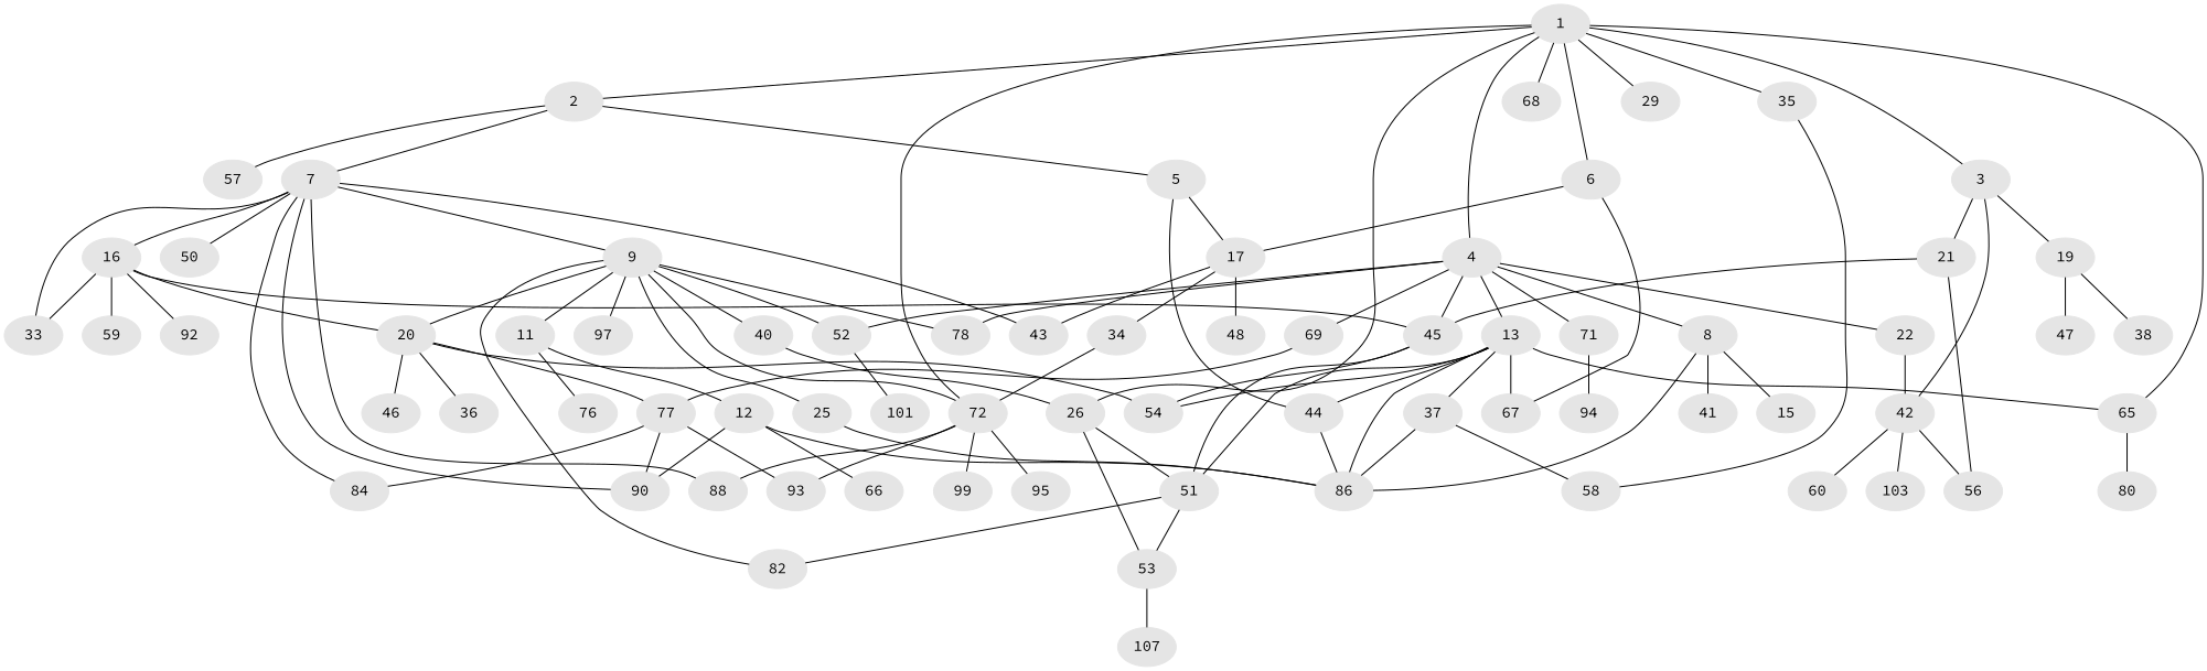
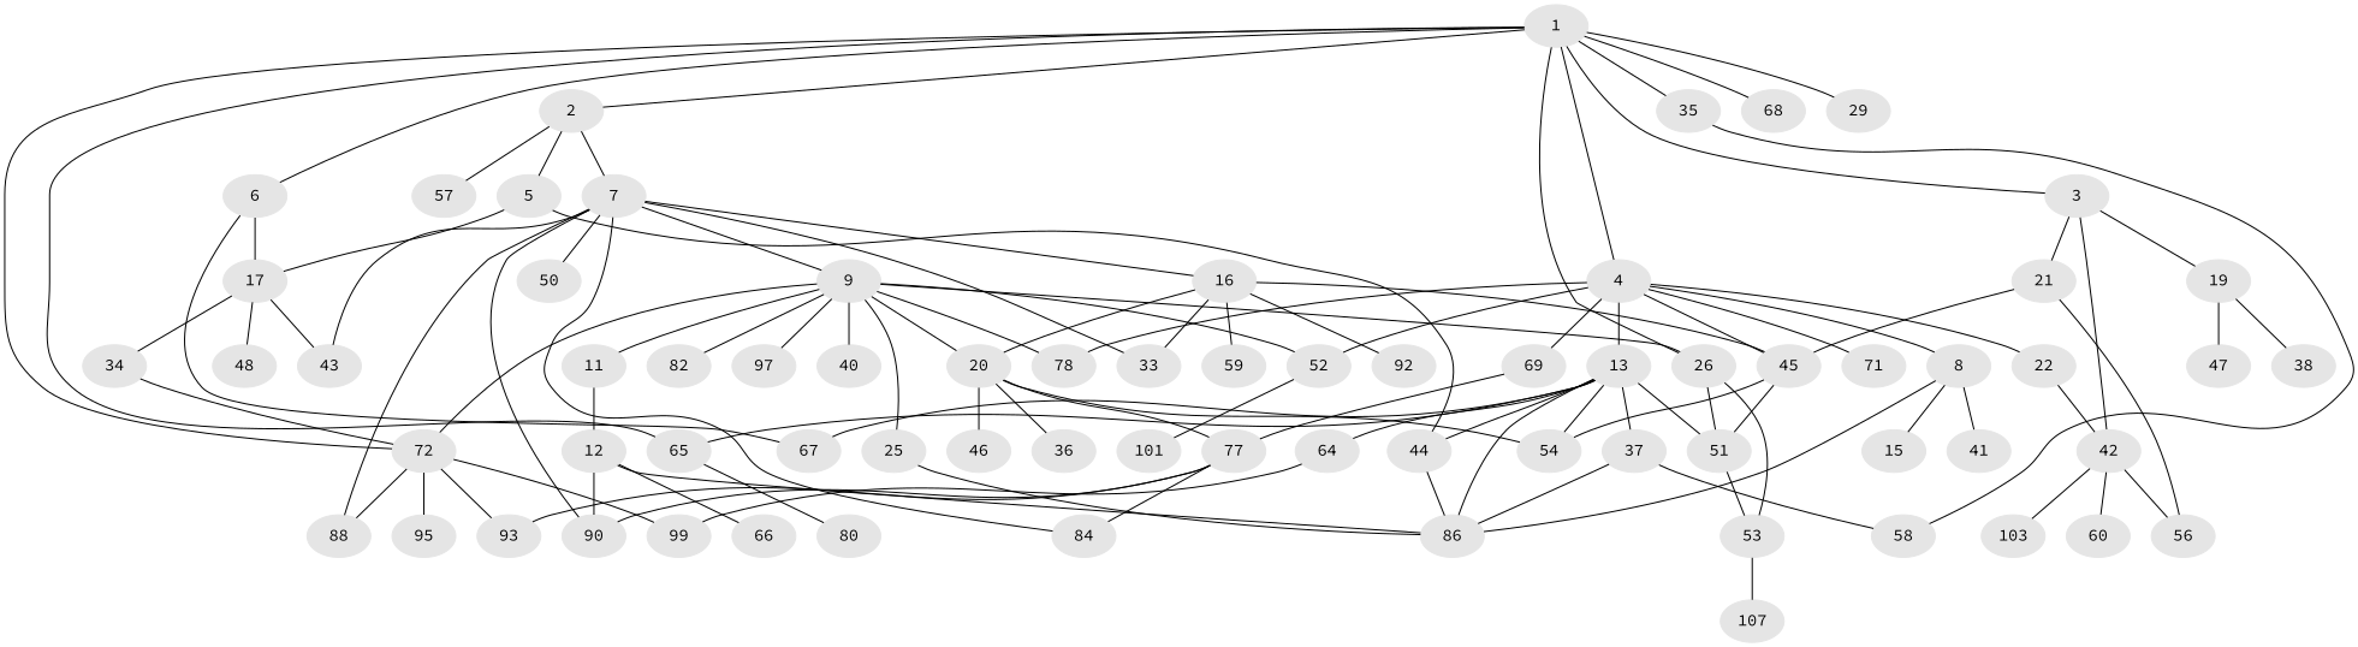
  graph {
    fontname="Source Code Pro"
    node [color=gray90 fontname="Source Code Pro" style=filled]
    edge [fontname="Source Code Pro"]
    1 [super="+14"]
    2
    3 [super="+10"]
    4 [super="+32"]
    6 [super="+28"]
    n6 [label=68]
    26 [super="+31"]
    29
    35 [super="+55"]
    65 [super="+74"]
    72 [super="+83"]
    5 [super="+39"]
    7 [super="+63"]
    57
    19
    21 [super="+68"]
    42 [super="+91"]
    8
    13 [super="+62"]
    22 [super="+25"]
    45 [super="+61"]
    52 [super="+79"]
    69
    71
    78
    17 [super="+100"]
    67 [super="+73"]
    51
    53 [super="+96"]
    58
    80
    88
    99
    93
    95
    44
    9 [super="+23"]
    16 [super="+24"]
    33
    43
    50
    84
    90
    38 [super="+70"]
    47
    56 [super="+89"]
    60
    103
    15
    41
    86 [super="+98"]
    37
    54
+   64
    101
    77 [super="+104"]
-   94
    34
    48
    11 [super="+30"]
    20 [super="+81"]
    40
    82
    n64 [label=25]
    97
    59
    92
    12 [super="+49"]
-   76
    36 [super="+75"]
    46
    66
    n73 [label=107]
    1 -- 2
    1 -- 3
    1 -- 4
    1 -- 6
    1 -- n6
    1 -- 26
    1 -- 29
    1 -- 35
    1 -- 65
    1 -- 72
    2 -- 5
    2 -- 7
    2 -- 57
    3 -- 19
    3 -- 21
    3 -- 42
    4 -- 8
    4 -- 13
    4 -- 22
    4 -- 45
    4 -- 52
    4 -- 69
    4 -- 71
    4 -- 78
    6 -- 17
    6 -- 67
    26 -- 51
    26 -- 53
    35 -- 58
    65 -- 80
    72 -- 88
    72 -- 99
    72 -- 93
    72 -- 95
    5 -- 17
    5 -- 44
    7 -- 88
    7 -- 9
    7 -- 16
    7 -- 33
    7 -- 43
    7 -- 50
    7 -- 84
    7 -- 90
    19 -- 38
    19 -- 47
    21 -- 45
    21 -- 56
    42 -- 56
    42 -- 60
    42 -- 103
    8 -- 15
    8 -- 41
    8 -- 86
    13 -- 65
    13 -- 67
    13 -- 51
    13 -- 44
    13 -- 86
    13 -- 37
    13 -- 54
+   13 -- 64
    22 -- 42
    45 -- 51 [weight=2]
    45 -- 54
    52 -- 101
    69 -- 77
-   71 -- 94
    17 -- 43
    17 -- 34
    17 -- 48
    51 -- 53
-   51 -- 82
    53 -- n73
    44 -- 86
-   40 -- 26
+   9 -- 26
    9 -- 72
    9 -- 52
    9 -- 78
    9 -- 11
    9 -- 20
    9 -- 40
    9 -- 82
    9 -- n64
    9 -- 97
    16 -- 45
    16 -- 33
    16 -- 20
    16 -- 59
    16 -- 92
    37 -- 58
    37 -- 86
+   64 -- 99
    77 -- 93
    77 -- 84
    77 -- 90
    34 -- 72
    11 -- 12
-   11 -- 76
    20 -- 54
    20 -- 77
    20 -- 36
    20 -- 46
    n64 -- 86
    12 -- 90
    12 -- 86
    12 -- 66
  }
